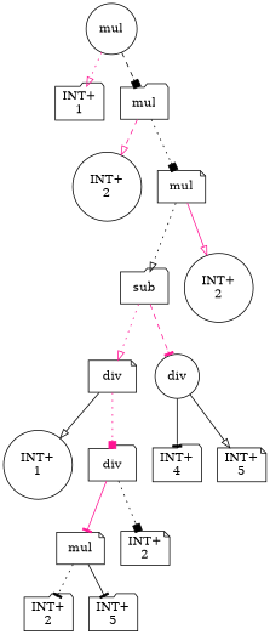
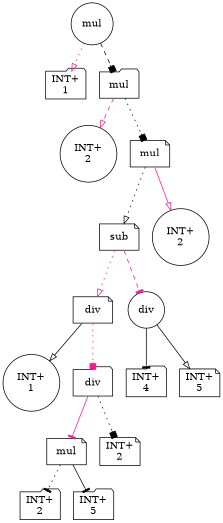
  digraph {
    node [shape=folder]
    edge [color=black style=dotted arrowhead=onormal]
    n1 [label=mul shape=circle]
    n2 [label="INT+\n1"]
    n3 [label=mul]
    n4 [label="INT+\n2" shape=circle]
    n5 [label=mul shape=note]
-   n6 [label=sub]
+   n6 [label=sub shape=note]
    n7 [label="INT+\n2" shape=circle]
    n8 [label=div shape=note]
    n9 [label=div shape=circle]
    n10 [label="INT+\n1" shape=circle]
    n11 [label=div]
    n12 [label=mul shape=note]
    n13 [label="INT+\n2" shape=note]
    n14 [label="INT+\n2"]
    n15 [label="INT+\n5"]
    n16 [label="INT+\n4"]
    n17 [label="INT+\n5" shape=note]
    n1 -> n2 [color=deeppink]
    n1 -> n3 [style=dashed arrowhead=box]
    n3 -> n4 [color=deeppink style=dashed]
    n3 -> n5 [arrowhead=box]
    n5 -> n6
    n5 -> n7 [color=deeppink style=solid]
    n6 -> n8 [color=deeppink]
    n6 -> n9 [color=deeppink style=dashed arrowhead=tee]
    n8 -> n10 [style=solid]
    n8 -> n11 [color=deeppink arrowhead=box]
    n9 -> n16 [style=solid arrowhead=tee]
    n9 -> n17 [style=solid]
    n11 -> n12 [color=deeppink style=solid arrowhead=tee]
    n11 -> n13 [arrowhead=box]
    n12 -> n14 [arrowhead=tee]
    n12 -> n15 [style=solid arrowhead=tee]
  }
